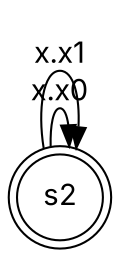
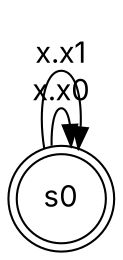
  digraph {
    rankdir=LR
    fontname=Inter
    edge [fontname=Inter]
-   s0 [shape=doublecircle fontname=Inter label=s2]
+   s0 [shape=doublecircle fontname=Inter]
    s0 -> s0 [label="x.x0"]
    s0 -> s0 [label="x.x1"]
  }
